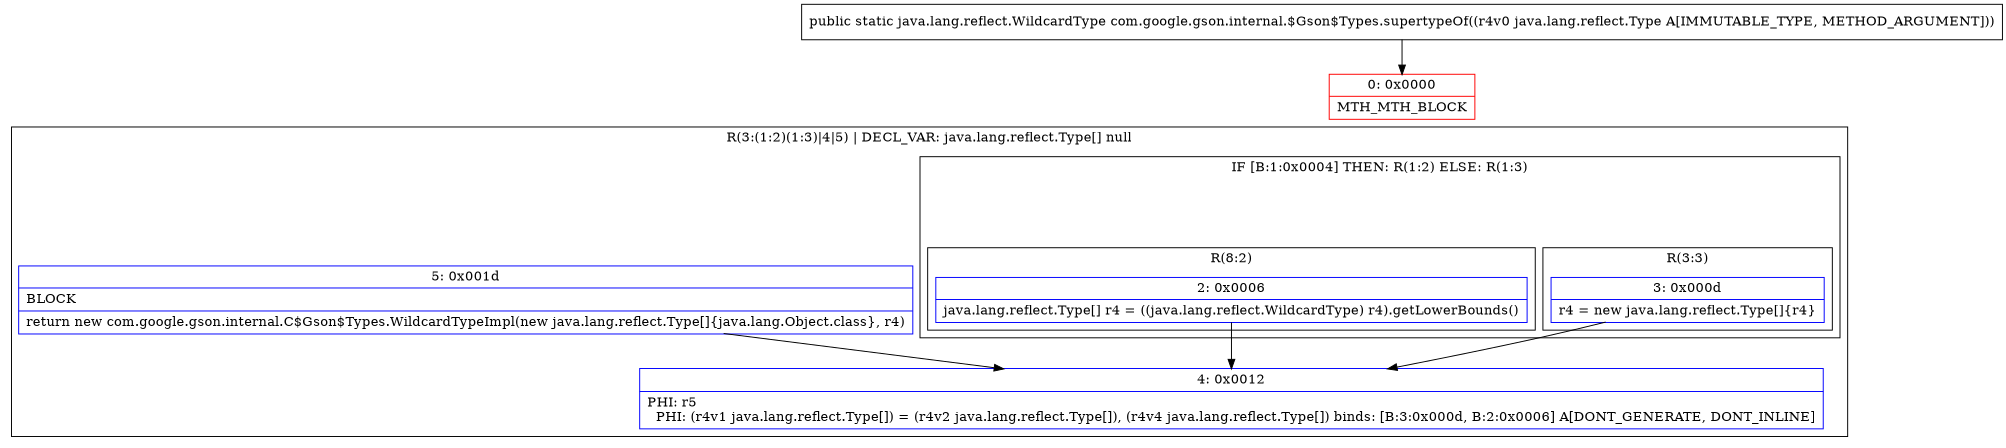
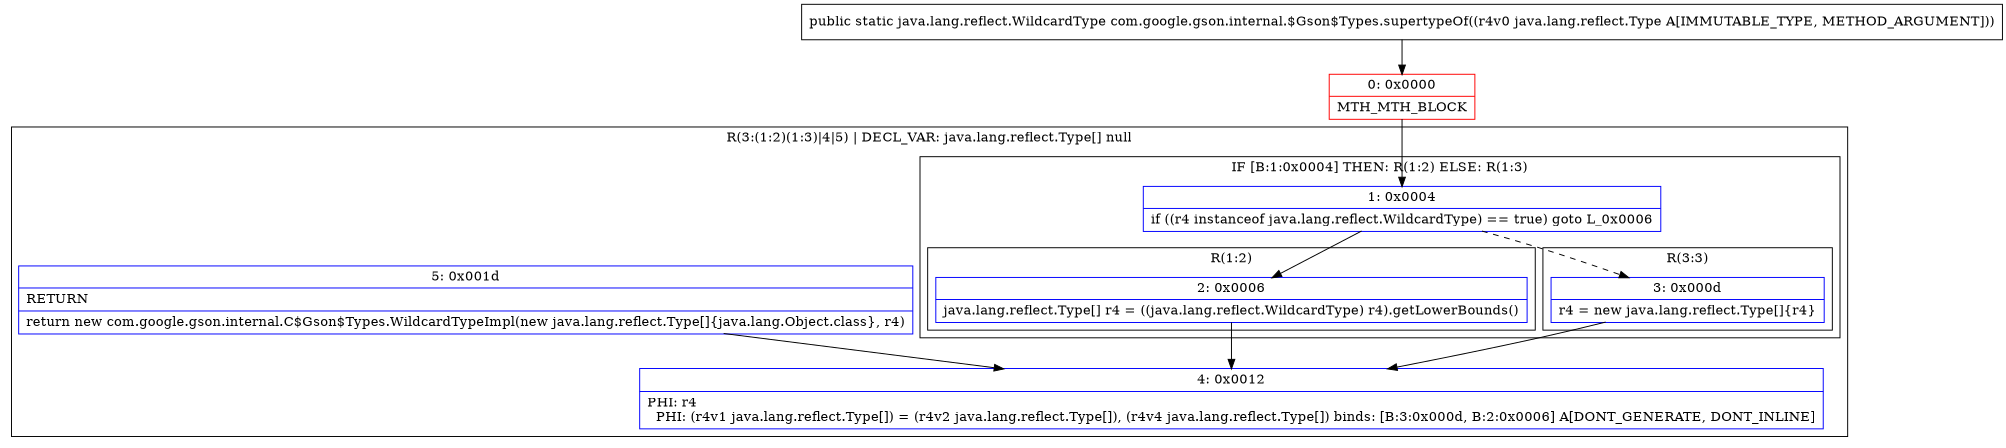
  digraph {
    node [color=blue shape=record]
    n1 [label="{2\:\ 0x0006|java.lang.reflect.Type[] r4 = ((java.lang.reflect.WildcardType) r4).getLowerBounds()\l}"]
    n2 [label="{3\:\ 0x000d|r4 = new java.lang.reflect.Type[]\{r4\}\l}"]
-   n4 [label="{4\:\ 0x0012|PHI: r5 \l  PHI: (r4v1 java.lang.reflect.Type[]) = (r4v2 java.lang.reflect.Type[]), (r4v4 java.lang.reflect.Type[]) binds: [B:3:0x000d, B:2:0x0006] A[DONT_GENERATE, DONT_INLINE]\l}"]
-   n5 [label="{5\:\ 0x001d|BLOCK\l|return new com.google.gson.internal.C$Gson$Types.WildcardTypeImpl(new java.lang.reflect.Type[]\{java.lang.Object.class\}, r4)\l}"]
+   n3 [label="{1\:\ 0x0004|if ((r4 instanceof java.lang.reflect.WildcardType) == true) goto L_0x0006\l}"]
+   n4 [label="{4\:\ 0x0012|PHI: r4 \l  PHI: (r4v1 java.lang.reflect.Type[]) = (r4v2 java.lang.reflect.Type[]), (r4v4 java.lang.reflect.Type[]) binds: [B:3:0x000d, B:2:0x0006] A[DONT_GENERATE, DONT_INLINE]\l}"]
+   n5 [label="{5\:\ 0x001d|RETURN\l|return new com.google.gson.internal.C$Gson$Types.WildcardTypeImpl(new java.lang.reflect.Type[]\{java.lang.Object.class\}, r4)\l}"]
    n6 [color=red label="{0\:\ 0x0000|MTH_MTH_BLOCK\l}"]
    n7 [label="{public static java.lang.reflect.WildcardType com.google.gson.internal.$Gson$Types.supertypeOf((r4v0 java.lang.reflect.Type A[IMMUTABLE_TYPE, METHOD_ARGUMENT])) }" color=""]
    subgraph cluster_1 {
      label="R(3:(1:2)(1:3)|4|5) | DECL_VAR: java.lang.reflect.Type[] null\l"
      n4
      n5
      subgraph cluster_2 {
        label="IF [B:1:0x0004] THEN: R(1:2) ELSE: R(1:3)"
+       n3
        subgraph cluster_3 {
-         label="R(8:2)"
+         label="R(1:2)"
          n1
        }
        subgraph cluster_4 {
          label="R(3:3)"
          n2
        }
      }
    }
    n1 -> n4
    n2 -> n4
+   n3 -> n1
+   n3 -> n2 [style=dashed]
    n5 -> n4
+   n6 -> n3
    n7 -> n6
  }
